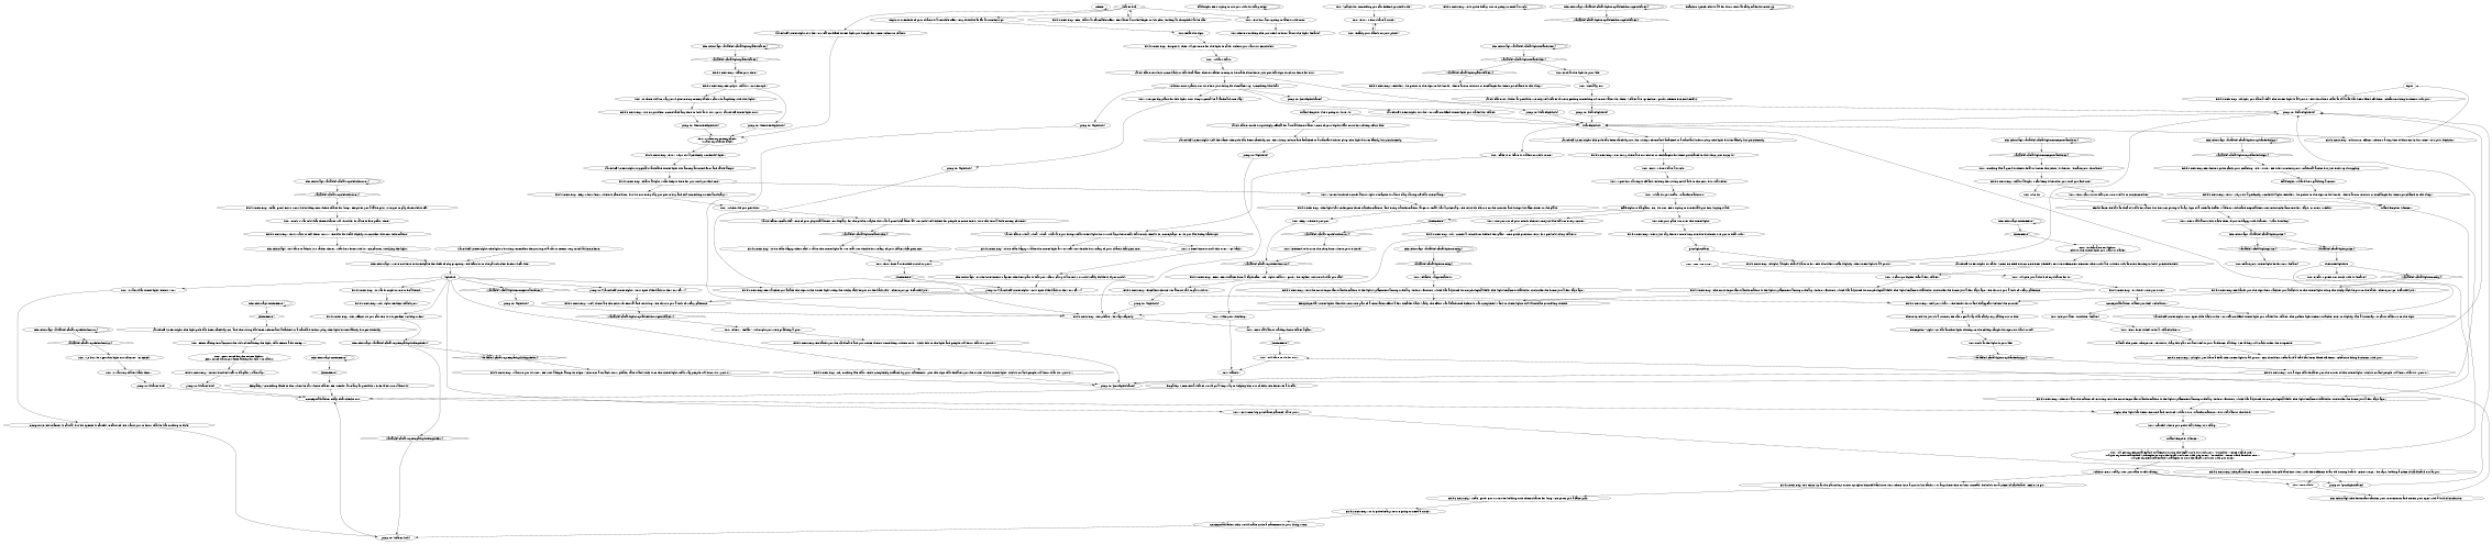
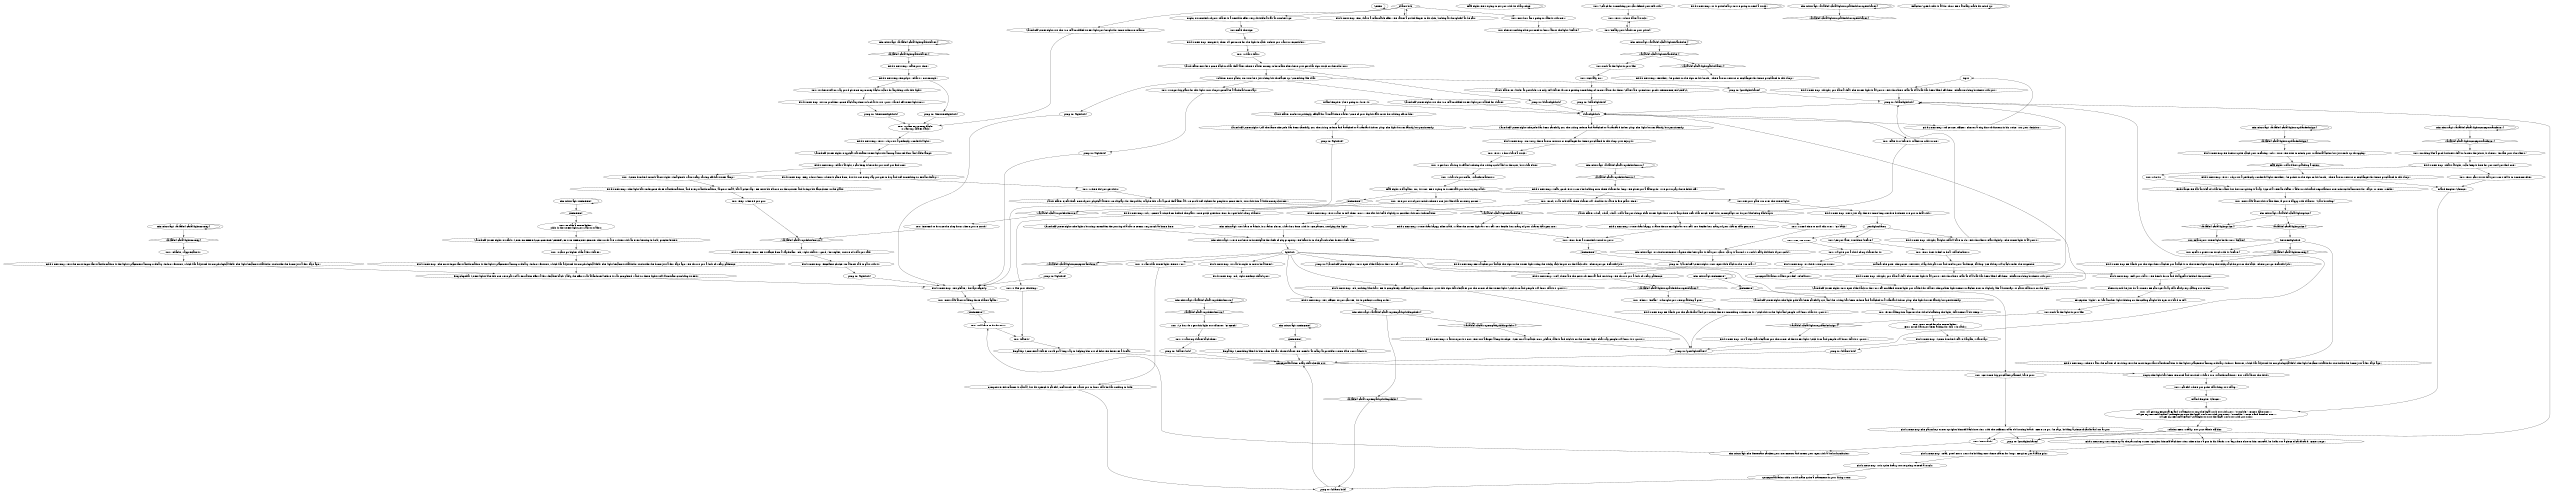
  digraph {
    n1 [label=START]
    n2 [label=input]
    n3 [label="Bird's Nest Roy: \"Alright, you have a deal. The street light is all yours.\" His shoulders relax as if a load has been lifted off them. \"Pleasure doing business with you.\""]
    n4 [label="Jump to: [sharelighthub]"]
    n5 [label="Jump to: [lighthub]"]
    n6 [label="Bird's Nest Roy: \"Yes please,\" he says eagerly."]
    n7 [label="You: \"Let's talk about trading those shares again.\""]
    n8 [label="Bird's Nest Roy: \"Hm?\" He surfaces from a daydream. \"Oh, right. That's... good,\" he replies, unsure of what you said."]
    n9 [label="Bird's Nest Roy: \"Excellent choice. I'm almost sad to part with it.\""]
    n10 [label="Jump to: [lighthub]"]
    n11 [label="Empathy: Something lifted in him when he saw those shares. He *needs* as many as possible -- even if he won't admit it."]
-   n12 [label="Conceptualization: Okay. That checks out."]
+   n12 [label="Conceptualization: Okay. That checks out." shape=diamond]
    n13 [label="Logic: The light has been removed and rewired -- that's two *transformations*. But what about the third?"]
    n14 [label="Kim Kitsuragi: The lieutenant catches your movements and meets your eyes with a look of confusion."]
    n15 [label="You: \"It'll have to do for now.\""]
    n16 [label="You: (Take it.)"]
    n17 [label="Inland Empire: Silence..."]
    n18 [label="You: \"I'll get my Personal Brand Strategist to sort the legal work out with you.\" (Mumble.) \"Once I have one...\"\n\"I'll get my Personal Brand Strategist to sort the legal work out with you soon.\" (Mumble.) \"Once I find another one...\"\n\"I'll get my Personal Brand Strategist to sort the legal work out with you soon.\""]
-   n19 [label="Volition: He's *really* not. Just take it off rubbing."]
+   n19 [label="Volition: He's *really* not. Just take it off him."]
    n20 [label="Bird's Nest Roy: \"I assure you it's not.\" He runs a finger along its edge. \"See? Not a scratch. Now, please, take it and stick it on the street light. That way people will know it's *yours*.\""]
    n21 [label="Jump to: [postlightshares]"]
    n22 [label="Composure: His manner is casual, but his speech is careful, measured. He wants you to know that he has nothing to hide."]
    n23 [label="Jump to: [shares hub]"]
    n24 [label="Jump to: [Sawed-off Street Light: \"Your eyes slide back to the 700 reá...\"]"]
    n25 [label="Bird's Nest Roy: \"Well, there are the costs of removal and rewiring.\" He throws you a look of weary patience."]
    n26 [label="!(Variable[\"canal.light_roy_asked_how_get_shares\"])" shape=diamond]
-   n27 [label="You: Leave your street light be for now. [Leave.]"]
+   n27 [label="You: Leave your street light be for now. [Leave.]" shape=diamond]
    n28 [label="Bird's Nest Roy: \"More than happy. I value the street light at 700 reál. You decide how many of your shares that gets me.\""]
    n29 [label="You: \"How does a twentieth sound to you?\""]
    n30 [label="!(IsKimHere())" shape=diamond]
    n31 [label="You: \"Actually, no.\""]
    n32 [label="Savoir Faire: As *little* as possible. We only sell shares if we're getting something of *more value* for them. Shares are *premium* goods. THINK BIG BUSINESS!"]
    n33 [label="Jump to: [sharelighthub]"]
    n34 [label="Sawed-off Street Light: The pole has been carefully cut, the wiring redone and attached to a standard indoor plug. The light buzzes faintly but persistently."]
    n35 [label="Bird's Nest Roy: \"I'm sorry, there are no returns or exchanges for items purchased in this shop. Just enjoy it.\""]
    n36 [label="You: \"But... I don't have a truck.\""]
    n37 [label="You: \"I've got big plans for this light. Your shop's gonna be a landmark one day.\""]
    n38 [label="You: (Pretend to browse the shop from where you're stood.)"]
    n39 [label="!(Variable[\"canal.roy_debt_known\"])" shape=diamond]
    n40 [label="Bird's Nest Roy: \"Yeah, good. But I won't be holding onto these shares for long.\" He gives you a false grin."]
    n41 [label="Bird's Nest Roy: \"It is quite heavy. You're going to need a truck.\""]
    n42 [label="Conceptualization: This would make quite a statement in your living room."]
    n43 [label="Half Light: He's trying to cut you with its sharp edge!"]
    n44 [label="Jump to: [postlightshares]"]
    n45 [label="You: (Don't ask.)"]
    n46 [label="Bird's Nest Roy: You tense up as the pawnshop owner uprights himself back into view. There isn't a gun in his hands -- or anywhere else on him. Instead, he holds out a piece of cardboard. \"Here we go.\""]
    n47 [label="You: (Search for something you can defend yourself with.)"]
    n48 [label="You: \"But... I don't have a truck.\""]
    n49 [label="Bird's Nest Roy: \"Oh, right. Perfect. Thank you.\""]
    n50 [label="Kim Kitsuragi: IsKimHere()"]
    n51 [label="IsKimHere()" shape=diamond]
    n52 [label="Sawed-off Street Light: The light pole has been carefully cut, and the wiring has been redone and attached to a standard indoor plug. The light buzzes faintly but persistently."]
    n53 [label="You: \"Even taking into account the risk of obtaining the light, that seems a bit steep....\""]
    n54 [label="!(IsKimHere())" shape=diamond]
    n55 [label="!(Variable[\"canal.roy_debt_known\"])" shape=diamond]
    n56 [label="You: \"How much for the street light?\"\n\"How much have you been asking for this -- in cash?\""]
    n57 [label="Bird's Nest Roy: \"Seven hundred reál. A bargain, I dare say.\""]
    n58 [label="You: (Ready your hands on your pistol.)"]
    n59 [label="Kim Kitsuragi: IsKimHere()"]
    n60 [label="IsKimHere()" shape=diamond]
    n61 [label="!(IsKimHere())" shape=diamond]
    n62 [label=lighthub]
    n63 [label="!(Variable[\"canal.light_concept_transform\"])" shape=diamond]
    n64 [label="Bird's Nest Roy: He watches you attach the sign to the street light using the sticky tack he put on the back of it. \"There you go. Beautiful job.\""]
    n65 [label="You: \"Got some big purchases planned, have you?\""]
    n66 [label="Jump to: [Sawed-off Street Light: \"Your eyes slide back to the 700 reá...\"]"]
    n67 [label="Bird's Nest Roy: \"Yes, officer. As you can see, it's in perfect working order.\""]
    n68 [label="Bird's Nest Roy: \"Oh, nothing like that.\" He is completely unfazed by your statement. \"Just this sign that declares you the owner of the street light. Stick it on and people will know that it's *yours*.\""]
    n69 [label="Bird's Nest Roy: \"It was brought to me to be altered.\""]
    n70 [label="You: \"I want that street light. Here's 700.\""]
    n71 [label="Jump to: [lighthub]"]
    n72 [label="Bird's Nest Roy: \"Tell you what...\" He bends down and disappears behind the counter."]
    n73 [label="Bird's Nest Roy: The pawnshop owner uprights himself back into view with the stiffness of an old ironing board. \"Here we go,\" he says, holding a piece of cardboard out at you."]
    n74 [label="Kim Kitsuragi: Variable[\"canal.roy_empathy_hiding_debt\"]"]
    n75 [label="Kim Kitsuragi: \"You have to admit, it's rather clever, what he's done with it.\" He pauses, studying the light."]
    n76 [label="Kim Kitsuragi: \"We're not here to investigate the theft of city property.\" He leans in so the pawnbroker doesn't hear him."]
    n77 [label="Perception (Sight): Or has another light shining on the ceiling caught his eye? It's hard to tell."]
    n78 [label="You: Look at the light in your life."]
    n79 [label="!(Variable[\"canal.light_roy_handed_sign\"])" shape=diamond]
-   n80 [label="Half Light: What if he's grabbing a GUN?!"]
+   n80 [label="Half Light: What if he's grabbing a GUN?!" shape=diamond]
    n81 [label="Bird's Nest Roy: \"But... why? It's a perfectly wonderful light. Besides,\" he points to the sign on his booth, \"there are no returns or exchanges for items purchased in this shop.\""]
    n82 [label="Inland Empire: Silence..."]
    n83 [label="Jump to: [postlightshares]"]
    n84 [label=sharelighthub]
    n85 [label="You: \"Careful where you point that thing. It's sharp!\""]
    n86 [label="Kim Kitsuragi: Variable[\"canal.light_concept_transform\"]"]
    n87 [label="Variable[\"canal.light_concept_transform\"]" shape=diamond]
    n88 [label="You: \"Nothing like a good business deal to loosen the joints, is there?\" (Rotate your shoulders.)"]
    n89 [label="Bird's Nest Roy: \"That's alright, I can keep it here for you until you find one.\""]
    n90 [label="You: \"Where did you get this?\""]
    n91 [label="Savoir Faire: Great idea! One of your physical assets *on display* for the public. Maybe this was a good idea after all. We could sell tickets for people to come see it, turn this into a little money churner..."]
    n92 [label="!(Variable[\"canal.light_inland_she\"])" shape=diamond]
    n93 [label="Jump to: [lighthub]"]
    n94 [label="You: Who is?"]
    n95 [label="You: \"How can I trust that you won't sell it to someone else?\""]
    n96 [label="Endurance: He has an idea of what he wants but he's not giving it away. Sign of a veteran dealer -- able to withstand negotiations over minuscule amounts for *days* or even *weeks*."]
    n97 [label="Bird's Nest Roy: He doesn't quite catch your meaning. \"Oh... sure.\" He tries to mimic your rotational action but just ends up shrugging."]
    n98 [label="Rhetoric: Did he just do a runner? He can't get away that easily. Try calling out to him."]
    n99 [label="You: Let your gaze run over the street light."]
    n100 [label="Bird's Nest Roy: \"Let's just say there's some long overdue business I've got to deal with.\""]
    n101 [label=postlightshares]
    n102 [label="You: \"Are you out of your mind? There's one just like that on every corner!\""]
    n103 [label="Bird's Nest Roy: \"Uh,\" comes a voice from behind the glass. \"One quick question. How do I get hold of my shares?\""]
    n104 [label="You: \"I like your thinking.\""]
    n105 [label="You: \"Seven hundred sounds about right. I imagine it wasn't easy sawing off that street lamp.\""]
    n106 [label="Bird's Nest Roy: \"The light has undergone three transformations, and every transformation, large or small, has a price tag.\" He rests his elbows on the counter and brings his face closer to the glass."]
    n107 [label="You: \"Hey! Where'd you go?\""]
    n108 [label="You: \"Thanks, I appreciate it.\""]
    n109 [label="Bird's Nest Roy: \"But the most important transformation is the light's placement among ordinary *indoor* fixtures, which has adjusted its morphological field. The light became suitable for use inside the home just a few days ago.\""]
    n110 [label="Encyclopedia: Street lights like this one were part of a renovation effort a few decades back. Sadly, the effort was abandoned before it was completed -- and so these lights still illuminate crumbling streets."]
    n111 [label="Sawed-off Street Light: It's the 700 reál modified street light you bought for some unknown reason."]
    n112 [label="You: \"I want my money back.\"\n\"I want my shares back.\""]
    n113 [label="Bird's Nest Roy: \"But... why? It's a perfectly wonderful light.\""]
    n114 [label="You: \"I'll give you a third of my shares for it.\""]
    n115 [label="Bird's Nest Roy: \"A *third*? Are you sure?\""]
    n116 [label="Conceptualization: Makes you feel *rebellious*."]
    n117 [label="Kim Kitsuragi: Variable[\"canal.light_paid_shares\"]"]
    n118 [label="Variable[\"canal.light_paid_shares\"]" shape=diamond]
    n119 [label="Bird's Nest Roy: \"Take your time.\""]
    n120 [label="Bird's Nest Roy: He gulps. \"That's... not enough.\""]
    n121 [label="!(Variable[\"canal.light_paid_shares\"])" shape=diamond]
    n122 [label="Bird's Nest Roy: \"Besides,\" he points to the sign on his booth, \"there are no returns or exchanges for items purchased in this shop.\""]
    n123 [label="You: \"Let's talk about this trade then, if you're happy with shares?\" (Start hustling.)"]
    n124 [label="You: \"I want my shares back then.\""]
    n125 [label="Jump to: [shares hub]"]
    n126 [label="Jump to: [shares hub]"]
    n127 [label="Half Light: A bargain?! No, it's not! He's trying to sweet-talk you into buying trash!"]
    n128 [label="You: \"Phew.\" (Relax.) \"I thought you were grabbing a gun.\""]
    n129 [label="Sawed-off Street Light: Your eyes slide back to the 700 reál modified street light you traded for shares. The golden light seems to flicker ever so slightly, like a butterfly... It casts shadows on the sign."]
    n130 [label="You: \"Take it or leave it. Makes no odds to me.\""]
    n131 [label="Bird's Nest Roy: \"Of course, officer.\" There's a tiny hint of distress in his voice. \"It's your decision.\""]
    n132 [label="Jump to: [thestreetlighthub]"]
    n133 [label="Savoir Faire: Whoa, whoa, whoa! What are you doing? That street light isn't worth anywhere near that much. Reel it in, moneybags. Or do you like being bankrupt?"]
    n134 [label="You: \"I need time to mull this over.\" (Go back.)"]
    n135 [label="You: Read the sign."]
    n136 [label="Bird's Nest Roy: \"Forget it, then. I'll get more for the light in cash. Unless you want to reconsider?\""]
    n137 [label="You: \"What's that?\""]
    n138 [label="Kim Kitsuragi: Variable[\"canal.roy_debt_known\"]"]
    n139 [label="Variable[\"canal.roy_debt_known\"]" shape=diamond]
    n140 [label="You: \"So how do I get this light out of here?\" (Proceed.)"]
    n141 [label="You: \"Yes, I'm sure.\""]
    n142 [label="Bird's Nest Roy: \"Alright, alright. That'll have to do.\" His shoulders relax slightly. \"The street light is all yours.\""]
    n143 [label="You: See you later, sunshine. [Leave.]"]
    n144 [label="You: \"What do you mean, *transformations*?\""]
    n145 [label="Bird's Nest Roy: \"The most important transformation is the light's placement among ordinary *indoor* fixtures, which has adjusted its morphological field. The light became suitable for use inside the home just a few days ago.\" He throws you a look of weary patience."]
    n146 [label="You: \"Is there still no way you'd give me my money back? I can't do anything with this light.\""]
    n147 [label="Bird's Nest Roy: \"It's no problem. Come back any time to look at it. It's *your* sawed off street light now.\""]
    n148 [label="Volition: Don't panic. I'm sure he's just doing his shoelaces up. Something like that."]
    n149 [label="Sawed-off Street Light: It's the 700 reál modified street light you traded for shares."]
    n150 [label="Empathy: Some extra shares would go a long way to helping him out of debt. He deserves a break."]
    n151 [label="Kim Kitsuragi: Variable[\"canal.light_price\"]"]
    n152 [label="Variable[\"canal.light_price\"]" shape=diamond]
    n153 [label="!(Variable[\"canal.light_price\"])" shape=diamond]
    n154 [label="Logic: A twentieth of your shares is a sensible offer. Very divisible as far as numbers go."]
    n155 [label="Jump to: [lighthub]"]
    n156 [label="Kim Kitsuragi: \"A wise investment. I agree. The best part is that you *can't* carry it around -- I would really dislike it if you could.\""]
    n157 [label="Savoir Faire: But let's come back to that idea later. There's easier money to be made elsewhere. Just get that sign stuck on there for now."]
    n158 [label="Sawed-off Street Light: It reads: 'SOLD TO THE DISCO COP FOR SHARES IN M-K MERCURY GROUP.' The words are written with an even kerning in bold, precise letters."]
    n159 [label="You: \"I can't go higher than a few shares.\""]
    n160 [label="Variable[\"canal.roy_empathy_hiding_debt\"]" shape=diamond]
    n161 [label="!(Variable[\"canal.roy_empathy_hiding_debt\"])" shape=diamond]
    n162 [label="You: There's nothing else you need to know about the light. [Leave.]"]
    n163 [label="Bird's Nest Roy: \"It is quite heavy. You're going to need a truck.\""]
    n164 [label="You: \"I get how sawing it off and redoing the wiring could add to the cost, but what else?\""]
    n165 [label="Jump to: [thestreetlighthub]"]
    n166 [label="Kim Kitsuragi: IsKimHere()"]
    n167 [label="IsKimHere()" shape=diamond]
    n168 [label="You: \"Is that a street light?\"\n\"This is the street light you want to trade?\""]
    n169 [label="Bird's Nest Roy: \"Hm, that's a reasonable offer.\" He raises a curled finger to his chin, looking as thoughtful as he can."]
    n170 [label="shares hub" shape=diamond]
    n171 [label="You: \"But how am I going to take it with me?\""]
    n172 [label="Savoir Faire: Looks surprisingly official for a small-time trader. Some of your big-biz flair must be rubbing off on him."]
    n173 [label="Sawed-off Street Light: Still the same. The pole has been carefully cut, the wiring redone and attached to a standard indoor plug. The light buzzes faintly but persistently."]
    n174 [label="Kim Kitsuragi: Variable[\"canal.light_inland_she\"]"]
    n175 [label="Variable[\"canal.light_inland_she\"]" shape=diamond]
    n176 [label="You: Look at the light in your life."]
    n177 [label="Bird's Nest Roy: \"More than happy. Like I said, I value the street light at 700 reál. You decide how many of your shares that gets me.\""]
    n178 [label="Jump to: [sharelighthub]"]
    n179 [label="Bird's Nest Roy: \"It's a sign that declares you the owner of the street light. Stick it on and people will know that it's *yours*.\""]
    n180 [label="Bird's Nest Roy: He hands you the sign then watches you attach it to the street light using the sticky tack he put on the back. \"There you go. Beautiful job.\""]
    n181 [label="Sawed-off Street Light: A typical Martinaise street light sits among assorted floor and table lamps."]
    n182 [label="Bird's Nest Roy: \"That's alright, I can keep it here for you until you find one.\""]
    n183 [label="Bird's Nest Roy: \"Hey, I don't know where it came from, but it's not every day you get to buy and sell something so extraordinary...\""]
    n184 [label="Kim Kitsuragi: Variable[\"canal.light_money\"]"]
    n185 [label="Variable[\"canal.light_money\"]" shape=diamond]
    n186 [label="!(Variable[\"canal.light_money\"])" shape=diamond]
    n187 [label="You: \"Look, I was told that these shares will *double* in value in five years' time.\""]
    n188 [label="Bird's Nest Roy: \"But I want to sell them *now*.\" He tilts his head slightly to consider this new information."]
    n189 [label="Bird's Nest Roy: He hands you the cardboard and you notice there's something written on it. \"Stick this to the light and people will know that it's *yours*.\""]
    n190 [label="Kim Kitsuragi: Variable[\"canal.light_roy_handed_sign\"]"]
    n191 [label="Variable[\"canal.light_roy_handed_sign\"]" shape=diamond]
    n192 [label=thestreetlighthub]
    n193 [label="Bird's Nest Roy: \"There's also the matter of rewiring. But the most important transformation is the light's placement among ordinary *indoor* fixtures, which has adjusted its morphological field. The light became suitable for use inside the home just a few days ago.\""]
    n194 [label="You: Great. I guess I'm stuck with it. [Leave.]"]
    n195 [label="You: \"How does it feel to be a *shareholder*?\""]
    n196 [label="Drama: The pose! The power! Yessssss, drag this part out and reel in your audience, darling. See if they will crack under the suspense."]
    n197 [label="Bird's Nest Roy: \"Alright, you have a deal. The street light is all yours.\" His shoulders relax as if a load has been lifted off them. \"Pleasure doing business with you.\""]
    n198 [label="Kim Kitsuragi: Variable[\"canal.light_roy_asked_how_get_shares\"]"]
    n199 [label="Variable[\"canal.light_roy_asked_how_get_shares\"]" shape=diamond]
    n200 [label="Inland Empire: She's going to *love* it."]
    n201 [label="Reaction Speed: This is all for show. He's already made his mind up."]
    n202 [label="Kim Kitsuragi: Variable[\"canal.roy_debt_known\"]"]
    n203 [label="Variable[\"canal.roy_debt_known\"]" shape=diamond]
    n204 [label="Bird's Nest Roy: \"Yeah, good. But I won't be holding onto these shares for long.\" He gives you a false grin. \"I've got to pay those debts off.\""]
    n205 [label="Sawed-off Street Light: The light's buzzing resembles the purring of a cat. It seems very much at home here."]
    n1 -> n1
    n2 -> n3
    n3 -> n4
    n4 -> n84
    n5 -> n6
    n6 -> n7
    n7 -> n61
    n8 -> n9
    n9 -> n10
    n10 -> n6
    n11 -> n12
    n12 -> n13
    n13 -> n85
    n14 -> n15
    n15 -> n16
    n16 -> n150
    n17 -> n18
    n18 -> n19
    n19 -> n44
    n19 -> n45
    n19 -> n46
    n20 -> n21
    n21 -> n4
    n22 -> n23
    n23 -> n12
    n24 -> n25
    n25 -> n26
    n26 -> n128
    n28 -> n29
    n29 -> n30
    n30 -> n24
    n31 -> n32
    n32 -> n33
    n33 -> n84
    n34 -> n35
    n35 -> n36
    n36 -> n164
    n37 -> n5
    n38 -> n39
    n39 -> n8
    n40 -> n41
    n41 -> n42
    n42 -> n23
    n43 -> n43
    n44 -> n4
    n45 -> n14
    n46 -> n40
    n47 -> n48
    n48 -> n58
    n50 -> n50
    n50 -> n51
    n51 -> n52
    n52 -> n53
    n53 -> n56
    n54 -> n55
    n55 -> n38
    n56 -> n57
    n57 -> n126
    n58 -> n48
    n59 -> n59
    n59 -> n60
    n60 -> n11
    n61 -> n15
    n62 -> n63
    n62 -> n64
    n62 -> n65
    n62 -> n66
    n62 -> n67
    n62 -> n68
    n62 -> n69
    n62 -> n70
    n63 -> n71
    n64 -> n72
    n65 -> n73
    n66 -> n25
    n67 -> n74
    n68 -> n21
    n69 -> n49
    n70 -> n22
    n71 -> n6
    n72 -> n98
    n73 -> n44
    n73 -> n45
    n74 -> n160
    n74 -> n161
    n75 -> n76
    n76 -> n62
    n77 -> n78
    n78 -> n79
    n79 -> n179
    n80 -> n81
    n81 -> n82
    n82 -> n18
    n83 -> n4
    n84 -> n34
    n84 -> n130
    n84 -> n131
    n85 -> n17
    n86 -> n86
    n86 -> n87
    n87 -> n88
    n88 -> n89
    n89 -> n94
    n89 -> n95
    n90 -> n91
    n91 -> n92
    n92 -> n177
    n93 -> n6
    n94 -> n96
    n95 -> n82
    n96 -> n123
    n97 -> n80
    n98 -> n77
    n99 -> n100
    n100 -> n101
    n101 -> n141
    n101 -> n142
-   n116 -> n143
+   n101 -> n143
    n102 -> n103
    n103 -> n104
    n104 -> n16
    n105 -> n106
    n106 -> n107
    n107 -> n39
    n108 -> n109
    n109 -> n110
    n110 -> n6
    n111 -> n112
    n112 -> n113
    n113 -> n181
    n114 -> n115
    n115 -> n116
    n116 -> n129
    n117 -> n117
    n117 -> n118
    n118 -> n119
    n119 -> n120
    n120 -> n132
    n120 -> n146
    n121 -> n122
    n123 -> n151
    n124 -> n125
    n125 -> n12
    n126 -> n12
    n127 -> n54
    n127 -> n99
    n127 -> n102
    n128 -> n189
    n129 -> n84
    n130 -> n133
    n131 -> n2
    n132 -> n112
    n133 -> n28
    n133 -> n134
    n134 -> n156
    n135 -> n136
    n136 -> n137
    n137 -> n157
    n138 -> n138
    n138 -> n139
    n139 -> n140
    n140 -> n124
    n141 -> n114
    n142 -> n4
    n143 -> n195
    n144 -> n127
    n145 -> n110
    n146 -> n147
    n147 -> n165
    n148 -> n37
    n148 -> n83
    n148 -> n93
    n148 -> n149
    n149 -> n84
    n150 -> n12
    n151 -> n152
    n151 -> n153
    n152 -> n192
    n153 -> n27
    n154 -> n135
    n155 -> n6
    n156 -> n24
    n157 -> n148
    n157 -> n178
    n158 -> n159
    n159 -> n145
    n160 -> n23
    n161 -> n20
    n163 -> n163
    n164 -> n144
    n165 -> n112
    n166 -> n166
    n166 -> n167
    n167 -> n168
    n168 -> n158
    n169 -> n170
    n170 -> n111
    n170 -> n154
    n170 -> n169
    n170 -> n171
    n171 -> n162
    n172 -> n173
    n173 -> n155
    n174 -> n174
    n174 -> n175
    n175 -> n121
    n175 -> n176
    n176 -> n31
    n177 -> n29
    n178 -> n84
    n179 -> n21
    n180 -> n72
    n181 -> n182
    n182 -> n105
    n182 -> n183
    n183 -> n90
    n184 -> n184
    n184 -> n185
    n185 -> n108
    n186 -> n180
    n187 -> n188
    n188 -> n75
    n189 -> n21
    n190 -> n190
    n190 -> n191
    n191 -> n97
    n192 -> n186
    n192 -> n193
    n192 -> n194
    n193 -> n13
    n195 -> n196
    n196 -> n197
    n197 -> n4
    n198 -> n198
    n198 -> n199
    n200 -> n84
    n200 -> n172
    n201 -> n201
    n202 -> n202
    n202 -> n203
    n203 -> n204
    n204 -> n187
    n205 -> n76
  }
